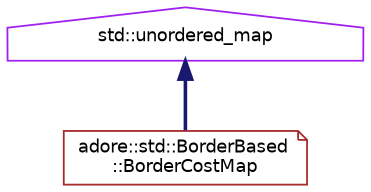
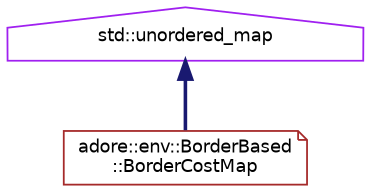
  digraph {
    rankdir=TB
    node [fillcolor=white fontname=Helvetica fontsize=10 style=filled]
    n1 [color=purple height=0.2 label="std::unordered_map" shape=house width=0.4]
-   n2 [color=brown height=0.2 label="adore::std::BorderBased\l::BorderCostMap" shape=note width=0.4]
+   n2 [color=brown height=0.2 label="adore::env::BorderBased\l::BorderCostMap" shape=note width=0.4]
    n1 -> n2 [color=midnightblue dir=back fontname=Helvetica fontsize=10 labelfontname=Helvetica labelfontsize=10 style=bold]
  }
